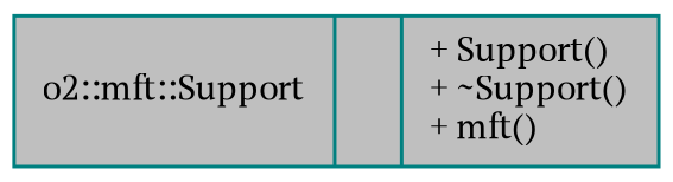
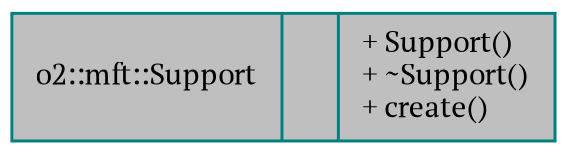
  digraph {
    rankdir=LR
    fontname="PT Serif"
-   n1 [color=teal fillcolor=grey75 fontcolor=black fontname="PT Serif" fontsize=10 height=0.2 label="{o2::mft::Support\n||+ Support()\l+ ~Support()\l+ mft()\l}" shape=record style=filled width=0.4]
+   n1 [color=teal fillcolor=grey75 fontcolor=black fontname="PT Serif" fontsize=10 height=0.2 label="{o2::mft::Support\n||+ Support()\l+ ~Support()\l+ create()\l}" shape=record style=filled width=0.4]
  }
